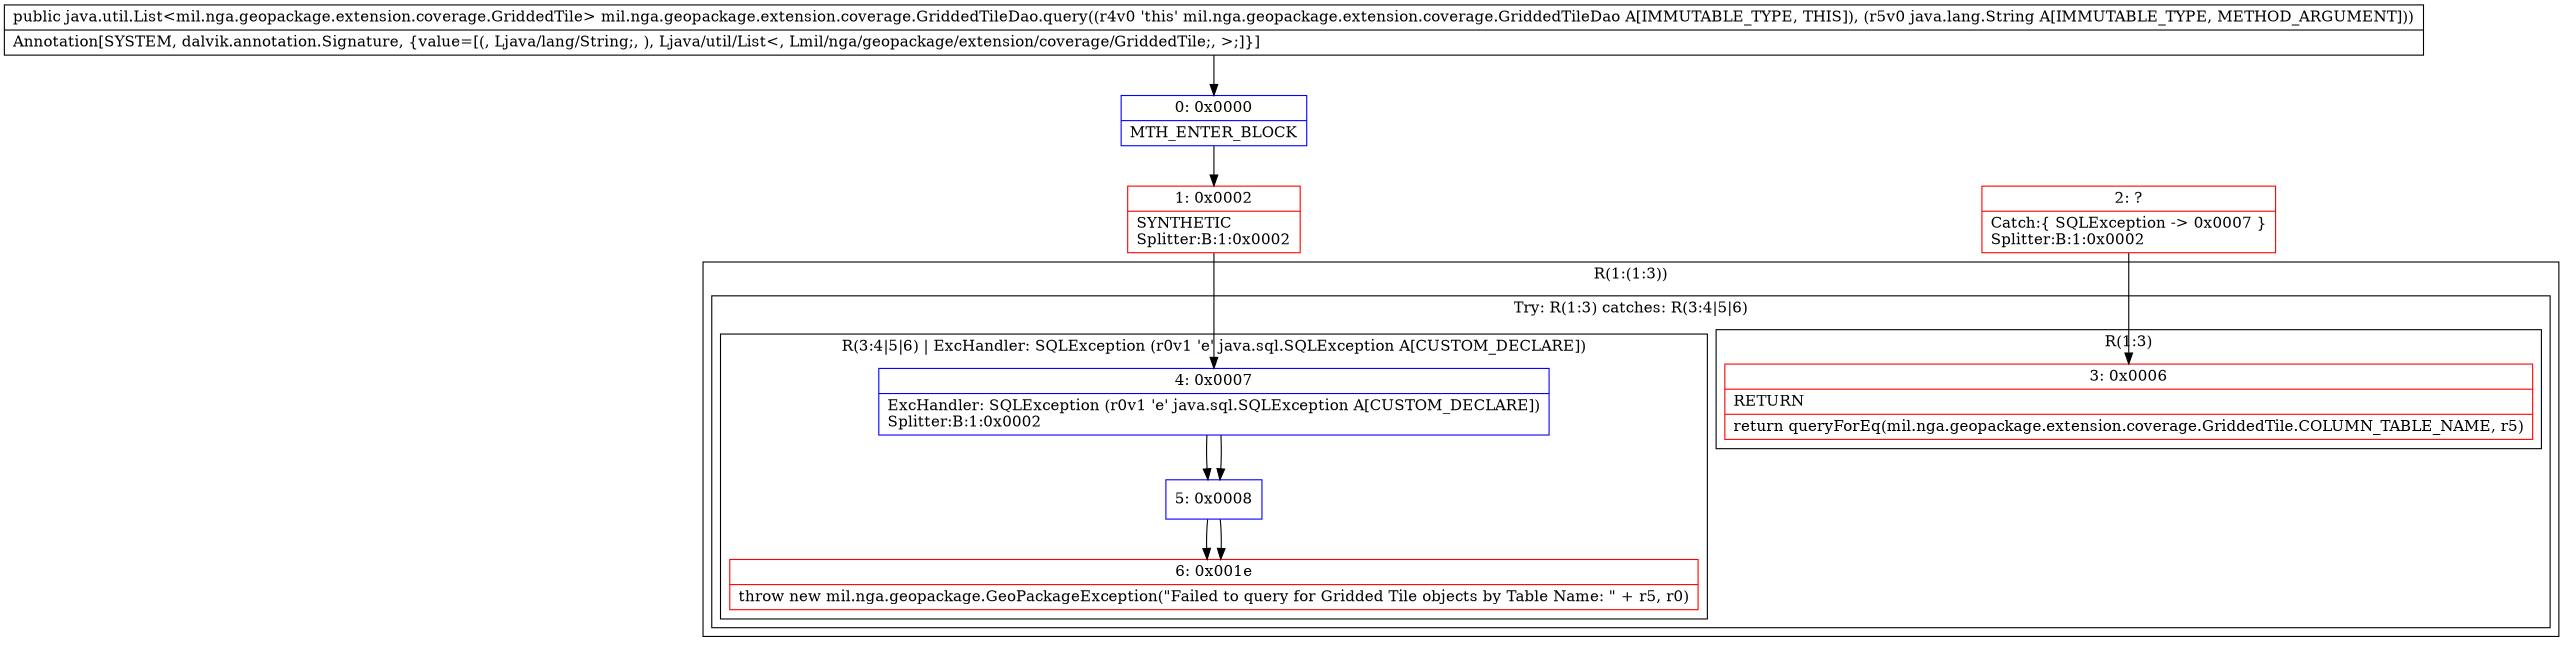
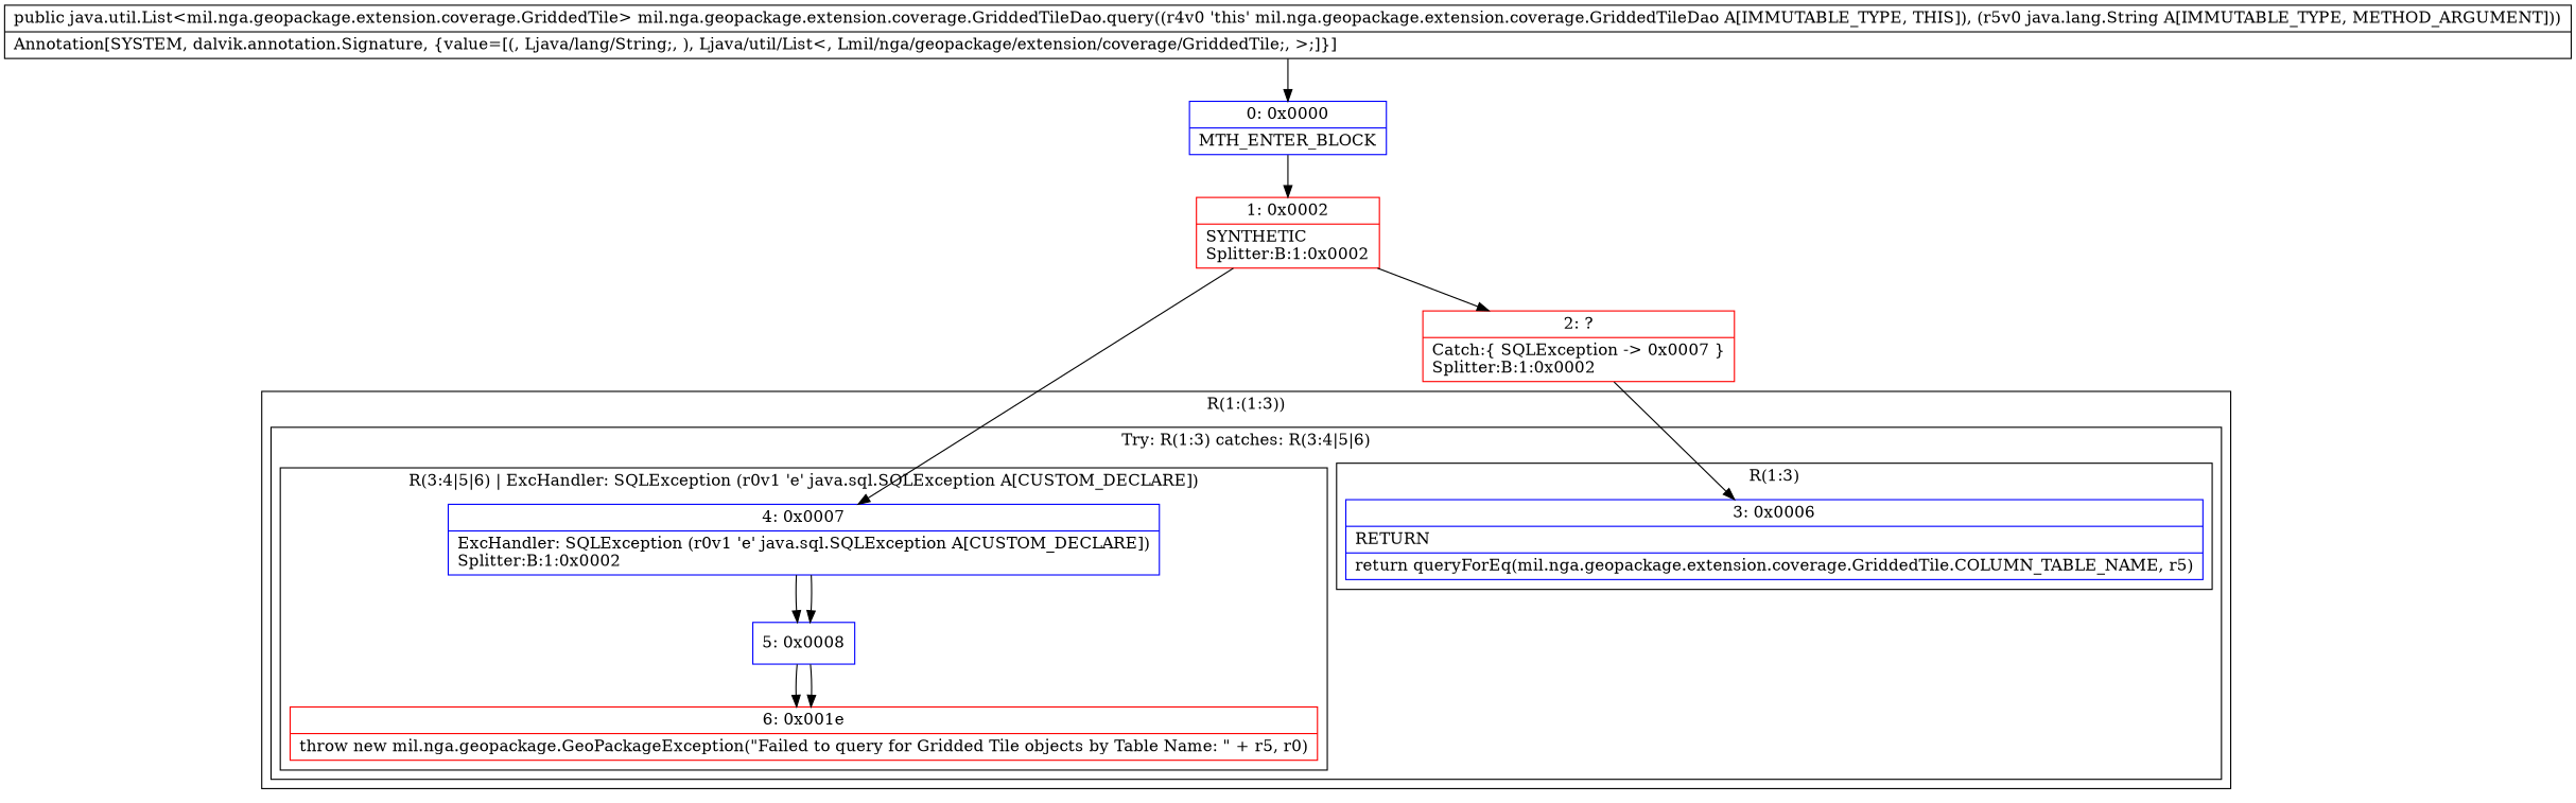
  digraph {
    node [color=blue shape=record]
-   n1 [color=red label="{3\:\ 0x0006|RETURN\l|return queryForEq(mil.nga.geopackage.extension.coverage.GriddedTile.COLUMN_TABLE_NAME, r5)\l}"]
+   n1 [label="{3\:\ 0x0006|RETURN\l|return queryForEq(mil.nga.geopackage.extension.coverage.GriddedTile.COLUMN_TABLE_NAME, r5)\l}"]
    n2 [label="{4\:\ 0x0007|ExcHandler: SQLException (r0v1 'e' java.sql.SQLException A[CUSTOM_DECLARE])\lSplitter:B:1:0x0002\l}"]
    n3 [label="{5\:\ 0x0008}"]
    n4 [color=red label="{6\:\ 0x001e|throw new mil.nga.geopackage.GeoPackageException(\"Failed to query for Gridded Tile objects by Table Name: \" + r5, r0)\l}"]
    n5 [label="{0\:\ 0x0000|MTH_ENTER_BLOCK\l}"]
    n6 [color=red label="{1\:\ 0x0002|SYNTHETIC\lSplitter:B:1:0x0002\l}"]
    n7 [color=red label="{2\:\ ?|Catch:\{ SQLException \-\> 0x0007 \}\lSplitter:B:1:0x0002\l}"]
    n8 [label="{public java.util.List\<mil.nga.geopackage.extension.coverage.GriddedTile\> mil.nga.geopackage.extension.coverage.GriddedTileDao.query((r4v0 'this' mil.nga.geopackage.extension.coverage.GriddedTileDao A[IMMUTABLE_TYPE, THIS]), (r5v0 java.lang.String A[IMMUTABLE_TYPE, METHOD_ARGUMENT]))  | Annotation[SYSTEM, dalvik.annotation.Signature, \{value=[(, Ljava\/lang\/String;, ), Ljava\/util\/List\<, Lmil\/nga\/geopackage\/extension\/coverage\/GriddedTile;, \>;]\}]\l}" color=""]
    subgraph cluster_1 {
      label="R(1:(1:3))"
      subgraph cluster_2 {
        label="Try: R(1:3) catches: R(3:4|5|6)"
        subgraph cluster_3 {
          label="R(1:3)"
          n1
        }
        subgraph cluster_4 {
          label="R(3:4|5|6) | ExcHandler: SQLException (r0v1 'e' java.sql.SQLException A[CUSTOM_DECLARE])\l"
          n2
          n3
          n4
        }
      }
    }
    subgraph cluster_5 {
      label="R(3:4|5|6) | ExcHandler: SQLException (r0v1 'e' java.sql.SQLException A[CUSTOM_DECLARE])\l"
    }
    n2 -> n3
    n2 -> n3
    n3 -> n4
    n3 -> n4
    n5 -> n6
    n6 -> n2
+   n6 -> n7
    n7 -> n1
    n8 -> n5
  }
